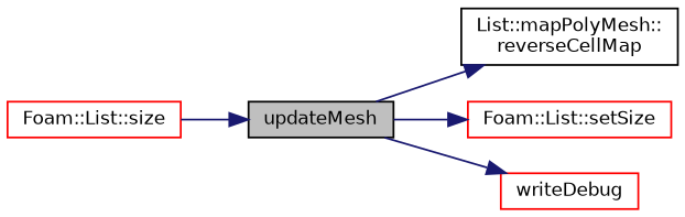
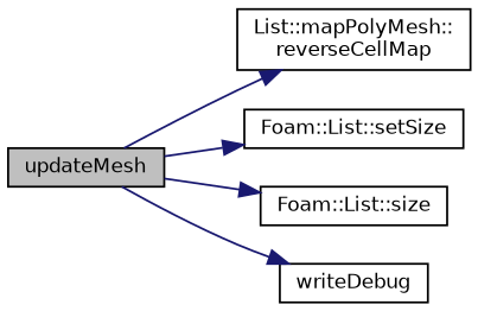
  digraph {
    rankdir=LR
    node [color=black fontname=Helvetica fontsize=10 shape=record]
    edge [color=midnightblue fontname=Helvetica fontsize=10 labelfontname=Helvetica labelfontsize=10 style=solid]
    n1 [fillcolor=grey75 fontcolor=black height=0.2 label=updateMesh style=filled width=0.4]
    n2 [height=0.2 label="List::mapPolyMesh::\lreverseCellMap" width=0.4]
-   n3 [color=red height=0.2 label="Foam::List::setSize" width=0.4]
-   n4 [color=red height=0.2 label="Foam::List::size" width=0.4]
-   n5 [color=red height=0.2 label=writeDebug width=0.4]
+   n3 [height=0.2 label="Foam::List::setSize" width=0.4]
+   n4 [height=0.2 label="Foam::List::size" width=0.4]
+   n5 [height=0.2 label=writeDebug width=0.4]
    n1 -> n2
    n1 -> n3
-   n4 -> n1
+   n1 -> n4
    n1 -> n5
  }
